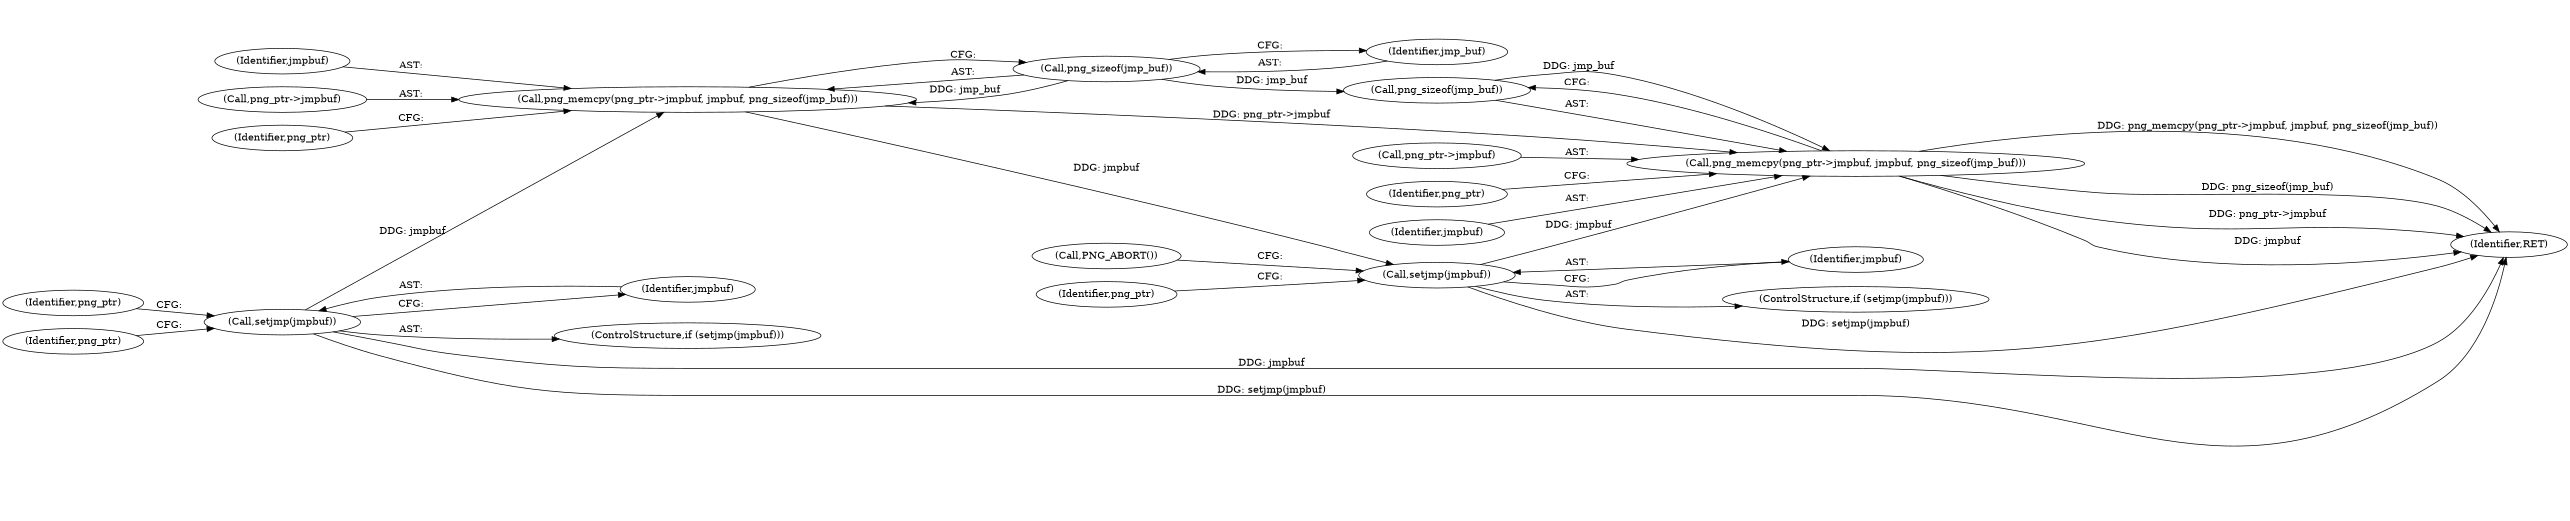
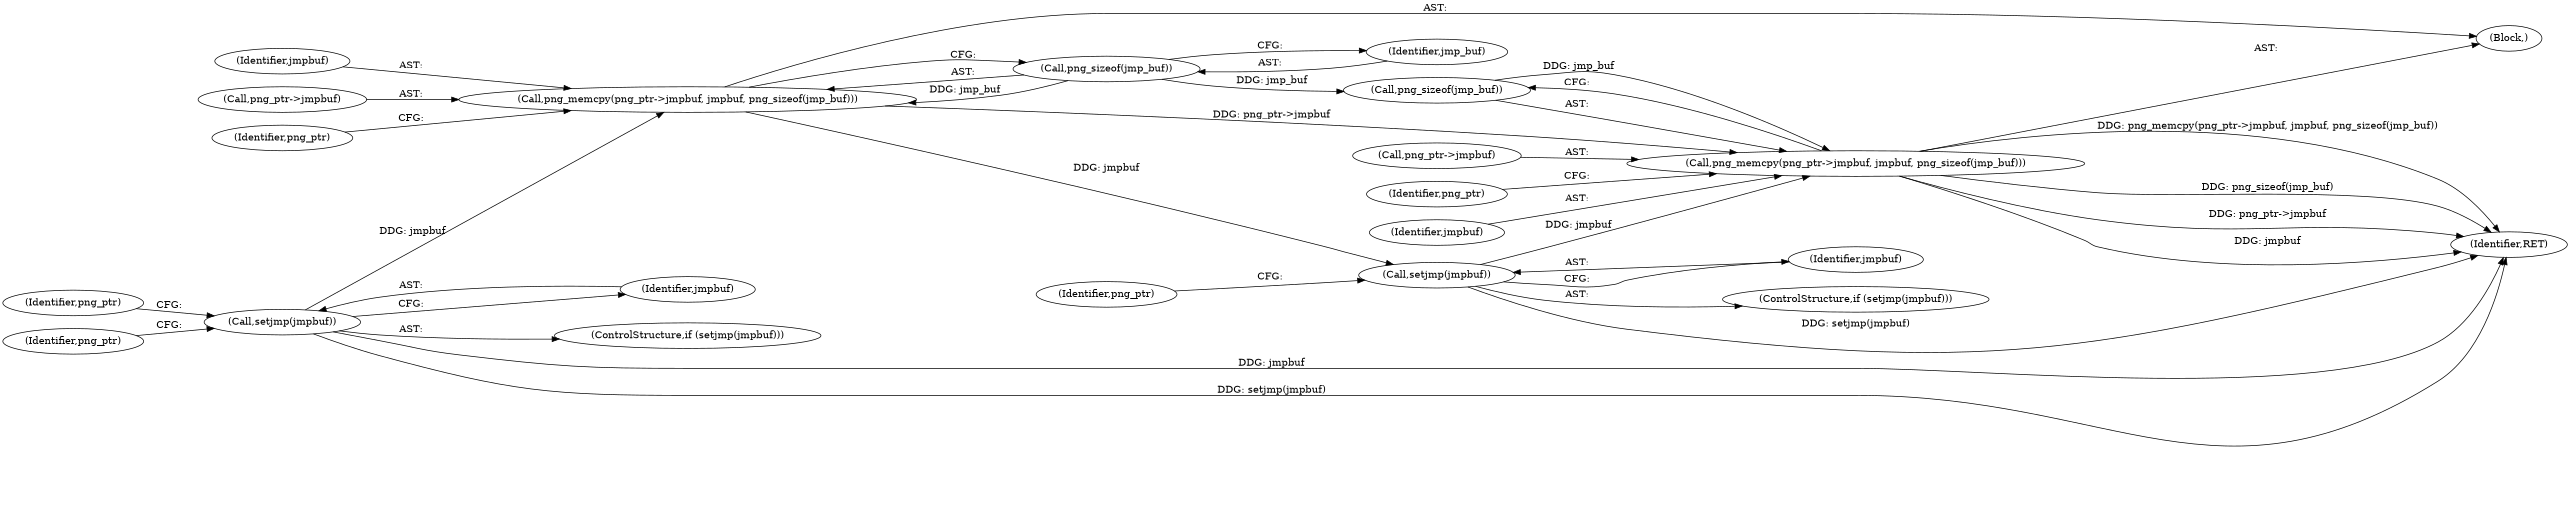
  digraph {
    rankdir=LR
    n1 [label="(Call,png_memcpy(png_ptr->jmpbuf, jmpbuf, png_sizeof(jmp_buf)))"]
    n2 [label="(Call,png_sizeof(jmp_buf))"]
    n3 [label="(Call,setjmp(jmpbuf))"]
    n4 [label="(Call,png_memcpy(png_ptr->jmpbuf, jmpbuf, png_sizeof(jmp_buf)))"]
+   n5 [label="(Block,)"]
    n6 [label="(Call,png_sizeof(jmp_buf))"]
    n7 [label="(Identifier,jmp_buf)"]
    n8 [label="(Identifier,RET)"]
    n9 [label="(Identifier,jmpbuf)"]
    n10 [label="(ControlStructure,if (setjmp(jmpbuf)))"]
    n11 [label="(Call,setjmp(jmpbuf))"]
    n12 [label="(Identifier,jmpbuf)"]
    n13 [label="(ControlStructure,if (setjmp(jmpbuf)))"]
    n14 [label="(Identifier,jmpbuf)"]
    n15 [label="(Identifier,png_ptr)"]
    n16 [label="(Call,png_ptr->jmpbuf)"]
    n17 [label="(Call,png_ptr->jmpbuf)"]
    n18 [label="(Identifier,png_ptr)"]
    n19 [label="(Identifier,png_ptr)"]
    n20 [label="(Identifier,png_ptr)"]
    n21 [label="(Identifier,jmpbuf)"]
-   n22 [label="(Call,PNG_ABORT())"]
    n23 [label="(Identifier,png_ptr)"]
    n1 -> n2 [label="CFG: "]
    n1 -> n3 [label="DDG: jmpbuf"]
    n1 -> n4 [label="DDG: png_ptr->jmpbuf"]
+   n1 -> n5 [label="AST: "]
    n2 -> n1 [label="AST: "]
    n2 -> n1 [label="DDG: jmp_buf"]
    n2 -> n6 [label="DDG: jmp_buf"]
    n2 -> n7 [label="CFG: "]
    n3 -> n4 [label="DDG: jmpbuf"]
    n3 -> n8 [label="DDG: setjmp(jmpbuf)"]
    n3 -> n9 [label="CFG: "]
    n3 -> n10 [label="AST: "]
+   n4 -> n5 [label="AST: "]
    n4 -> n6 [label="CFG: "]
    n4 -> n8 [label="DDG: png_memcpy(png_ptr->jmpbuf, jmpbuf, png_sizeof(jmp_buf))"]
    n4 -> n8 [label="DDG: png_sizeof(jmp_buf)"]
    n4 -> n8 [label="DDG: png_ptr->jmpbuf"]
    n4 -> n8 [label="DDG: jmpbuf"]
    n6 -> n4 [label="AST: "]
    n6 -> n4 [label="DDG: jmp_buf"]
    n7 -> n2 [label="AST: "]
    n9 -> n3 [label="AST: "]
    n11 -> n1 [label="DDG: jmpbuf"]
    n11 -> n8 [label="DDG: jmpbuf"]
    n11 -> n8 [label="DDG: setjmp(jmpbuf)"]
    n11 -> n12 [label="CFG: "]
    n11 -> n13 [label="AST: "]
    n12 -> n11 [label="AST: "]
    n14 -> n1 [label="AST: "]
    n15 -> n11 [label="CFG: "]
    n16 -> n1 [label="AST: "]
    n17 -> n4 [label="AST: "]
    n18 -> n4 [label="CFG: "]
    n19 -> n3 [label="CFG: "]
    n20 -> n11 [label="CFG: "]
    n21 -> n4 [label="AST: "]
-   n22 -> n3 [label="CFG: "]
    n23 -> n1 [label="CFG: "]
  }
